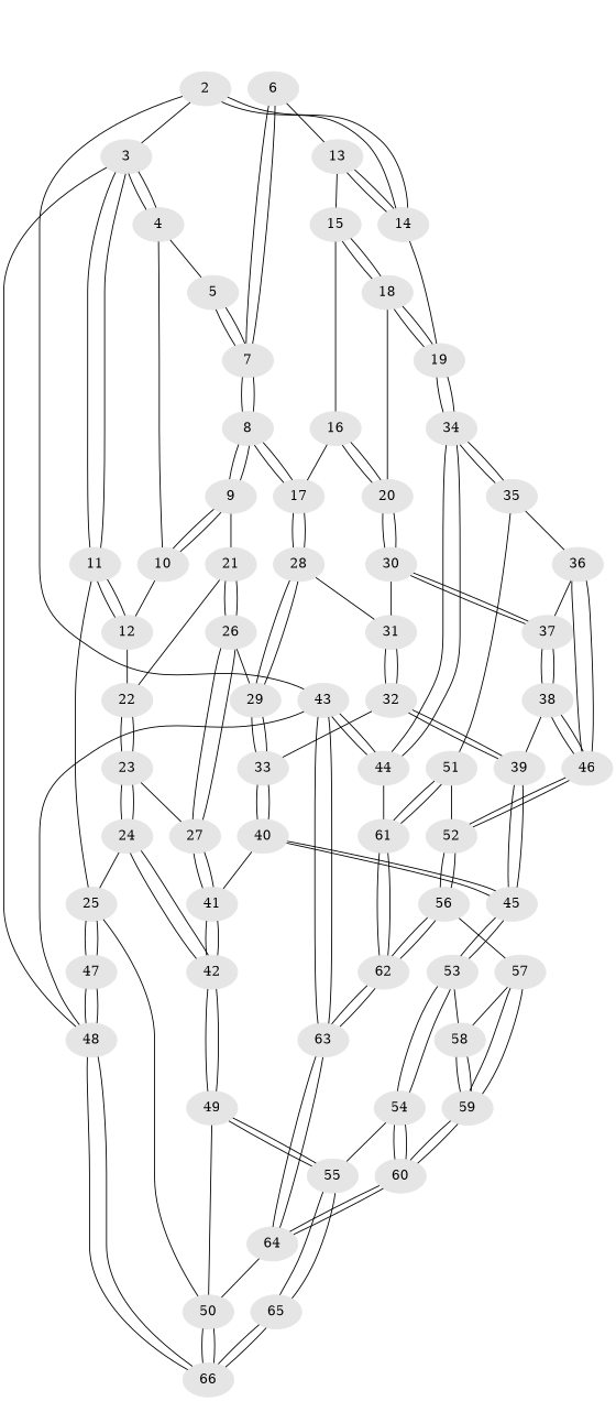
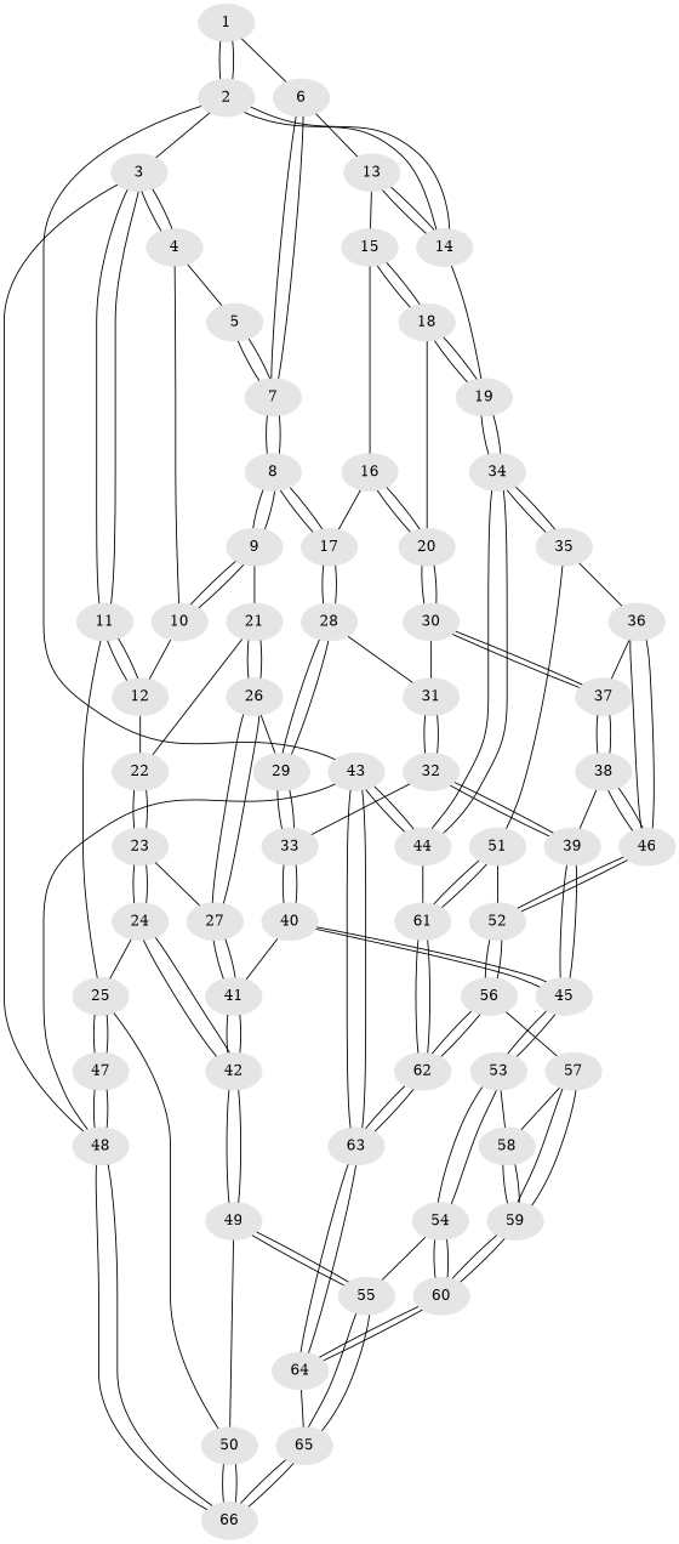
  graph {
    node [color=gray90 style=filled]
+   1
    2
    6
    3
    14
    43
    7
    13
    4
    11
    48
    19
    44
    63
    5
    10
    12
    25
    66
    8
    15
    9
    17
    21
    28
    22
    26
    47
    50
    23
    16
    18
    34
    20
    30
    29
    31
    35
    37
    27
    24
    42
    41
    49
    33
    32
    40
    38
    39
    45
    36
    51
    61
    46
    52
    53
    55
    64
    62
    54
    58
    56
    65
    57
    60
    59
+   1 -- 2
+   1 -- 2
+   1 -- 6
    2 -- 3
    2 -- 14
    2 -- 14
    2 -- 43
    6 -- 7
    6 -- 7
    6 -- 13
    3 -- 4
    3 -- 4
    3 -- 11
    3 -- 11
    3 -- 48
    14 -- 19
    43 -- 48
    43 -- 44
    43 -- 44
    43 -- 63
    43 -- 63
    7 -- 8
    7 -- 8
    13 -- 14
    13 -- 14
    13 -- 15
    4 -- 5
    4 -- 10
    11 -- 12
    11 -- 12
    11 -- 25
    48 -- 66
    48 -- 66
    19 -- 34
    19 -- 34
    44 -- 61
    63 -- 64
    63 -- 64
    5 -- 7
    5 -- 7
    10 -- 12
    12 -- 22
    25 -- 47
    25 -- 47
    25 -- 50
    8 -- 9
    8 -- 9
    8 -- 17
    8 -- 17
    15 -- 16
    15 -- 18
    15 -- 18
    9 -- 10
    9 -- 10
    9 -- 21
    17 -- 28
    17 -- 28
    21 -- 22
    21 -- 26
    21 -- 26
    28 -- 29
    28 -- 29
    28 -- 31
    22 -- 23
    22 -- 23
    26 -- 29
    26 -- 27
    26 -- 27
    47 -- 48
    47 -- 48
    50 -- 66
    50 -- 66
    23 -- 27
    23 -- 24
    23 -- 24
    16 -- 17
    16 -- 20
    16 -- 20
    18 -- 19
    18 -- 19
    18 -- 20
    34 -- 44
    34 -- 44
    34 -- 35
    34 -- 35
    20 -- 30
    20 -- 30
    30 -- 31
    30 -- 37
    30 -- 37
    29 -- 33
    29 -- 33
    31 -- 32
    31 -- 32
    35 -- 36
    35 -- 51
    37 -- 38
    37 -- 38
    27 -- 41
    27 -- 41
    24 -- 25
    24 -- 42
    24 -- 42
    42 -- 49
    42 -- 49
    41 -- 42
    41 -- 42
    49 -- 50
    49 -- 55
    49 -- 55
    33 -- 40
    33 -- 40
    32 -- 33
    32 -- 39
    32 -- 39
    40 -- 41
    40 -- 45
    40 -- 45
    38 -- 39
    38 -- 46
    38 -- 46
    39 -- 45
    39 -- 45
    45 -- 53
    45 -- 53
    36 -- 37
    36 -- 46
    36 -- 46
    51 -- 61
    51 -- 61
    51 -- 52
    61 -- 62
    61 -- 62
    46 -- 52
    46 -- 52
    52 -- 56
    52 -- 56
    53 -- 54
    53 -- 54
    53 -- 58
    55 -- 65
    55 -- 65
-   64 -- 50
+   64 -- 65
    62 -- 63
    62 -- 63
    54 -- 55
    54 -- 60
    54 -- 60
    58 -- 59
    58 -- 59
    56 -- 62
    56 -- 62
    56 -- 57
    65 -- 66
    65 -- 66
    57 -- 58
    57 -- 59
    57 -- 59
    60 -- 64
    60 -- 64
    59 -- 60
    59 -- 60
  }
